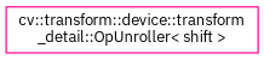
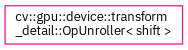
  digraph {
    rankdir=LR
    fontname="IBM Plex Sans"
-   n1 [color=deeppink fillcolor=white fontname="IBM Plex Sans" fontsize=10 height=0.2 label="cv::transform::device::transform\l_detail::OpUnroller\< shift \>" shape=record style=filled width=0.4]
+   n1 [color=deeppink fillcolor=white fontname="IBM Plex Sans" fontsize=10 height=0.2 label="cv::gpu::device::transform\l_detail::OpUnroller\< shift \>" shape=record style=filled width=0.4]
  }
